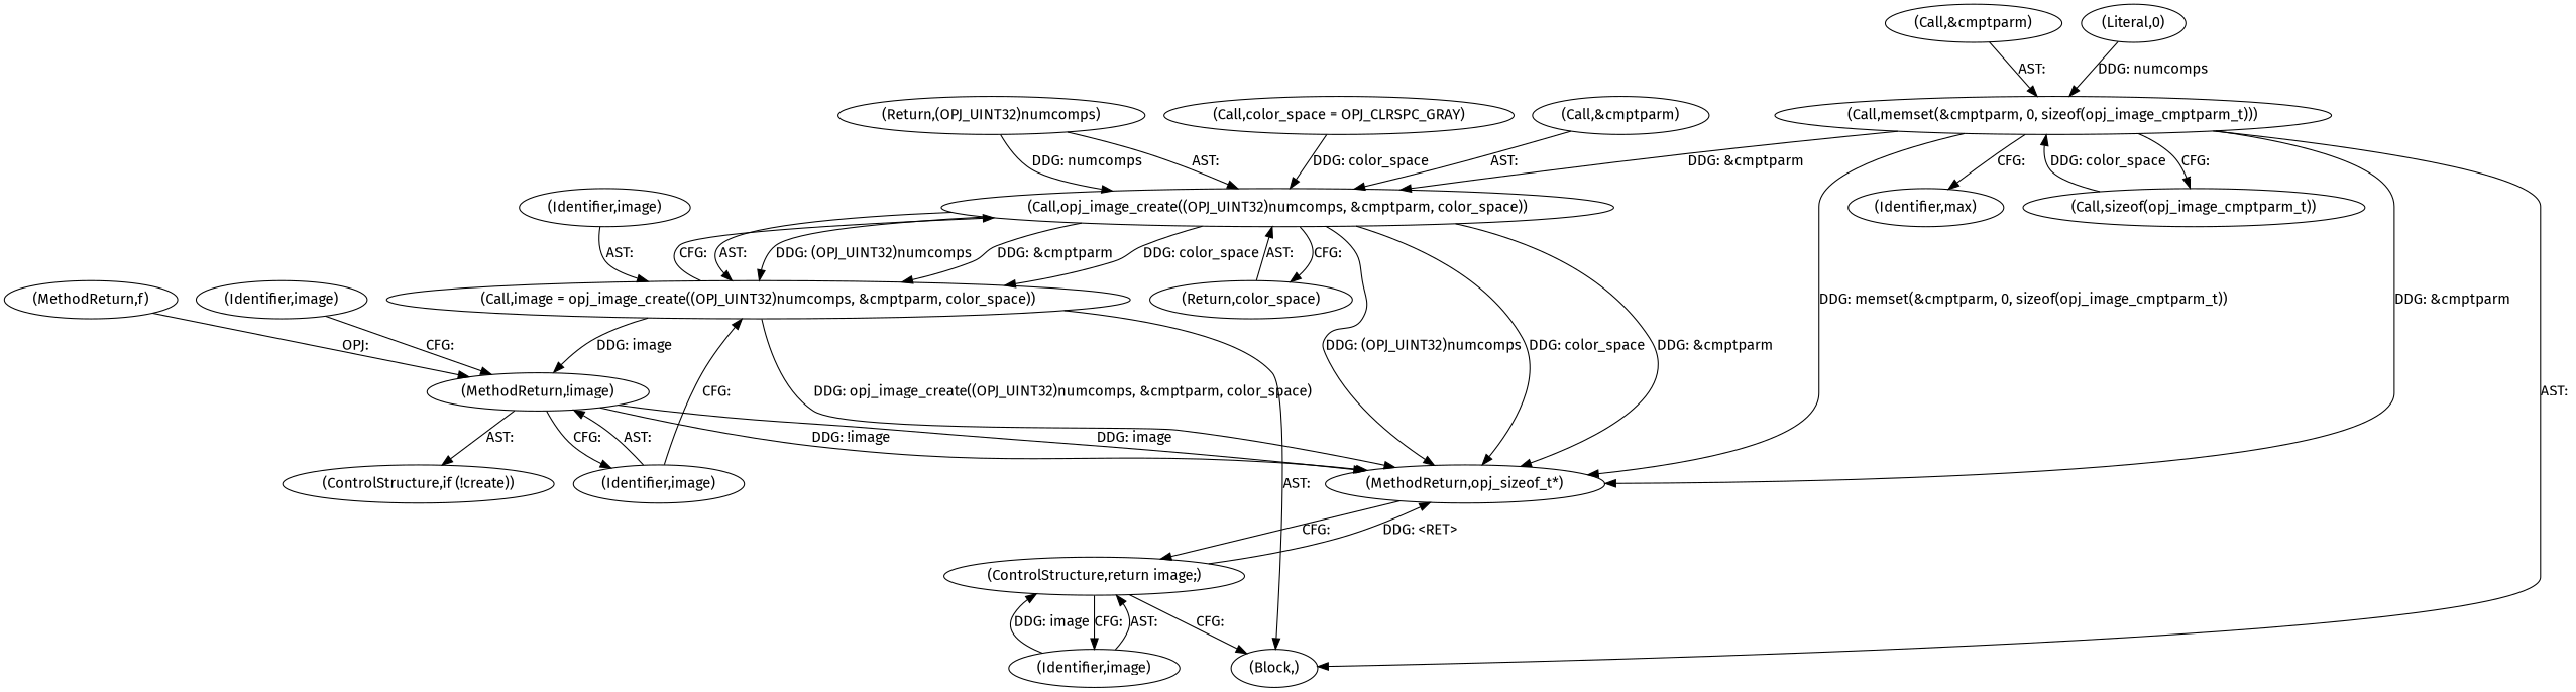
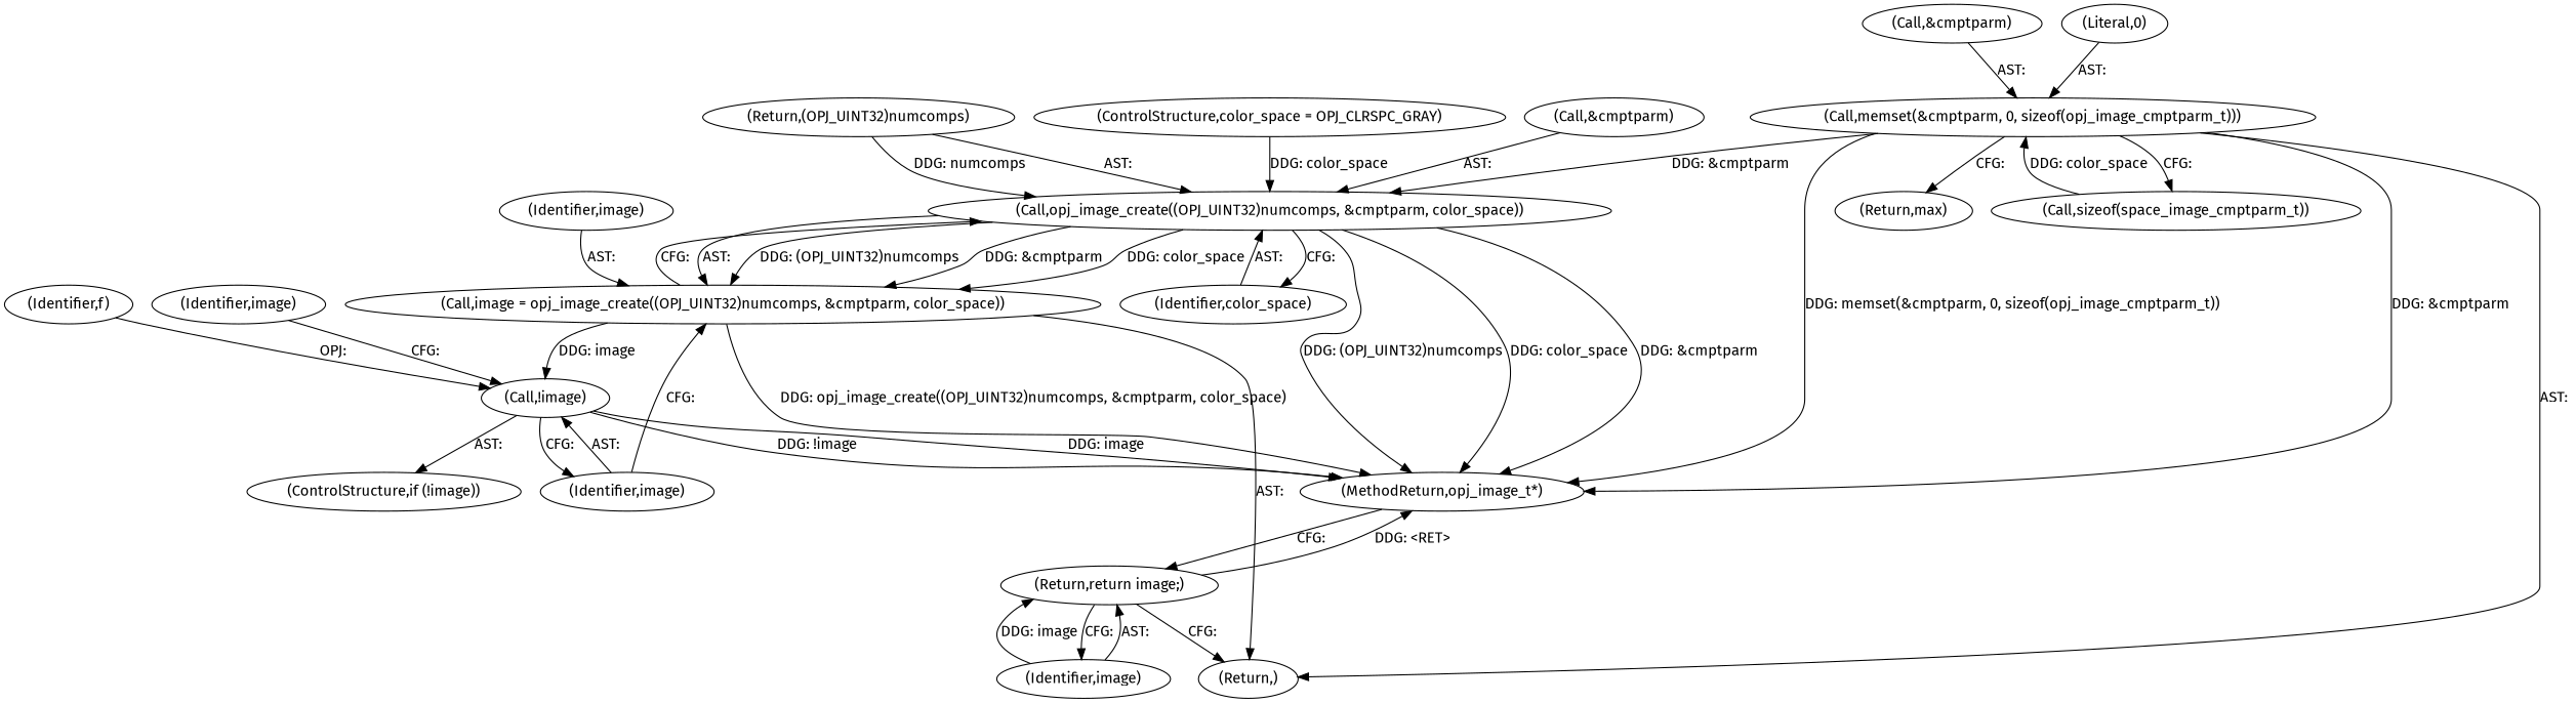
  digraph {
    fontname="Fira Sans"
    node [fontname="Fira Sans"]
    edge [fontname="Fira Sans"]
    n1 [label="(Call,memset(&cmptparm, 0, sizeof(opj_image_cmptparm_t)))"]
    n2 [label="(Call,opj_image_create((OPJ_UINT32)numcomps, &cmptparm, color_space))"]
-   n3 [label="(MethodReturn,opj_sizeof_t*)"]
-   n4 [label="(Call,sizeof(opj_image_cmptparm_t))"]
-   n5 [label="(Block,)"]
-   n6 [label="(Identifier,max)"]
+   n3 [label="(MethodReturn,opj_image_t*)"]
+   n4 [label="(Call,sizeof(space_image_cmptparm_t))"]
+   n5 [label="(Return,)"]
+   n6 [label="(Return,max)"]
    n7 [label="(Call,image = opj_image_create((OPJ_UINT32)numcomps, &cmptparm, color_space))"]
-   n8 [label="(Return,color_space)"]
-   n9 [label="(ControlStructure,return image;)"]
-   n10 [label="(MethodReturn,!image)"]
-   n11 [label="(ControlStructure,if (!create))"]
+   n8 [label="(Identifier,color_space)"]
+   n9 [label="(Return,return image;)"]
+   n10 [label="(Call,!image)"]
+   n11 [label="(ControlStructure,if (!image))"]
    n12 [label="(Identifier,image)"]
    n13 [label="(Identifier,image)"]
    n14 [label="(Call,&cmptparm)"]
    n15 [label="(Literal,0)"]
    n16 [label="(Call,&cmptparm)"]
    n17 [label="(Identifier,image)"]
    n18 [label="(Return,(OPJ_UINT32)numcomps)"]
-   n19 [label="(Call,color_space = OPJ_CLRSPC_GRAY)"]
-   n20 [label="(MethodReturn,f)"]
+   n19 [label="(ControlStructure,color_space = OPJ_CLRSPC_GRAY)"]
+   n20 [label="(Identifier,f)"]
    n21 [label="(Identifier,image)"]
    n1 -> n2 [label="DDG: &cmptparm"]
    n1 -> n3 [label="DDG: memset(&cmptparm, 0, sizeof(opj_image_cmptparm_t))"]
    n1 -> n3 [label="DDG: &cmptparm"]
    n1 -> n4 [label="CFG: "]
    n1 -> n5 [label="AST: "]
    n1 -> n6 [label="CFG: "]
    n2 -> n3 [label="DDG: (OPJ_UINT32)numcomps"]
    n2 -> n3 [label="DDG: color_space"]
    n2 -> n3 [label="DDG: &cmptparm"]
    n2 -> n7 [label="AST: "]
    n2 -> n7 [label="DDG: (OPJ_UINT32)numcomps"]
    n2 -> n7 [label="DDG: &cmptparm"]
    n2 -> n7 [label="DDG: color_space"]
    n2 -> n8 [label="CFG: "]
    n3 -> n9 [label="CFG: "]
    n4 -> n1 [label="DDG: color_space"]
    n7 -> n2 [label="CFG: "]
    n7 -> n3 [label="DDG: opj_image_create((OPJ_UINT32)numcomps, &cmptparm, color_space)"]
    n7 -> n5 [label="AST: "]
    n7 -> n10 [label="DDG: image"]
    n8 -> n2 [label="AST: "]
    n9 -> n3 [label="DDG: <RET>"]
    n9 -> n5 [label="CFG: "]
    n9 -> n13 [label="CFG: "]
    n10 -> n3 [label="DDG: image"]
    n10 -> n3 [label="DDG: !image"]
    n10 -> n11 [label="AST: "]
    n10 -> n12 [label="CFG: "]
    n12 -> n7 [label="CFG: "]
    n12 -> n10 [label="AST: "]
    n13 -> n9 [label="AST: "]
    n13 -> n9 [label="DDG: image"]
    n14 -> n1 [label="AST: "]
-   n15 -> n1 [label="DDG: numcomps"]
+   n15 -> n1 [label="AST: "]
    n16 -> n2 [label="AST: "]
    n17 -> n10 [label="CFG: "]
    n18 -> n2 [label="AST: "]
    n18 -> n2 [label="DDG: numcomps"]
    n19 -> n2 [label="DDG: color_space"]
    n20 -> n10 [label="OPJ: "]
    n21 -> n7 [label="AST: "]
  }
